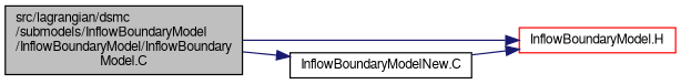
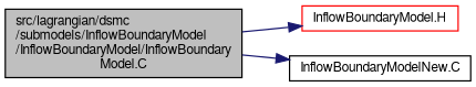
  digraph {
    rankdir=LR
    node [color=black fontname=FreeSans fontsize=10 shape=record]
    edge [color=midnightblue fontname=FreeSans fontsize=10 labelfontname=FreeSans labelfontsize=10 style=solid]
    n1 [fillcolor=grey75 fontcolor=black height=0.2 label="src/lagrangian/dsmc\l/submodels/InflowBoundaryModel\l/InflowBoundaryModel/InflowBoundary\lModel.C" style=filled width=0.4]
    n2 [color=red height=0.2 label="InflowBoundaryModel.H" width=0.4]
    n3 [height=0.2 label="InflowBoundaryModelNew.C" width=0.4]
    n1 -> n2
    n1 -> n3
-   n3 -> n2
  }
